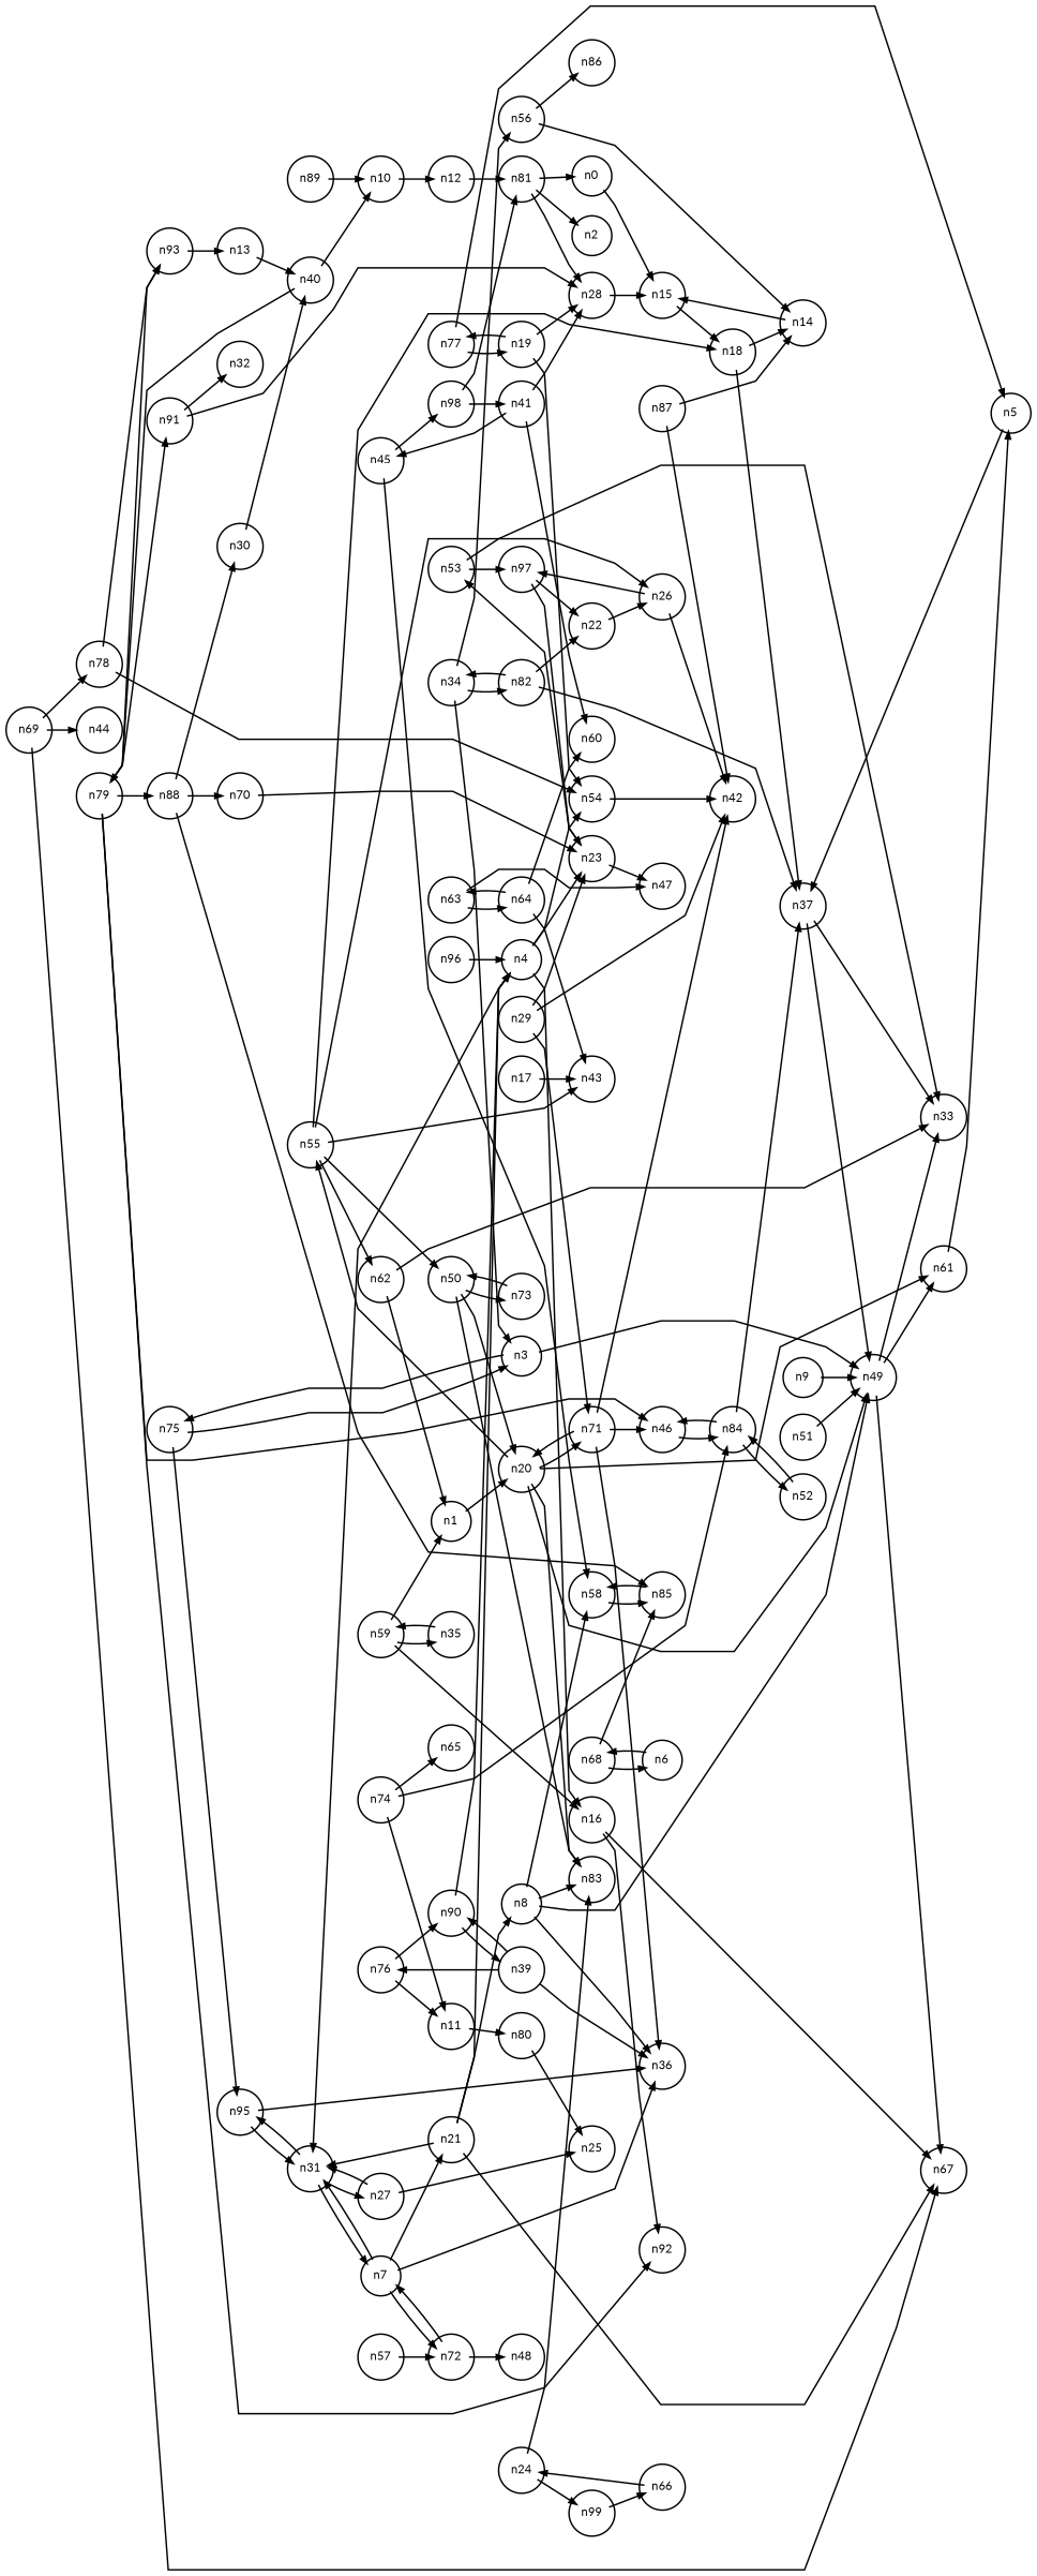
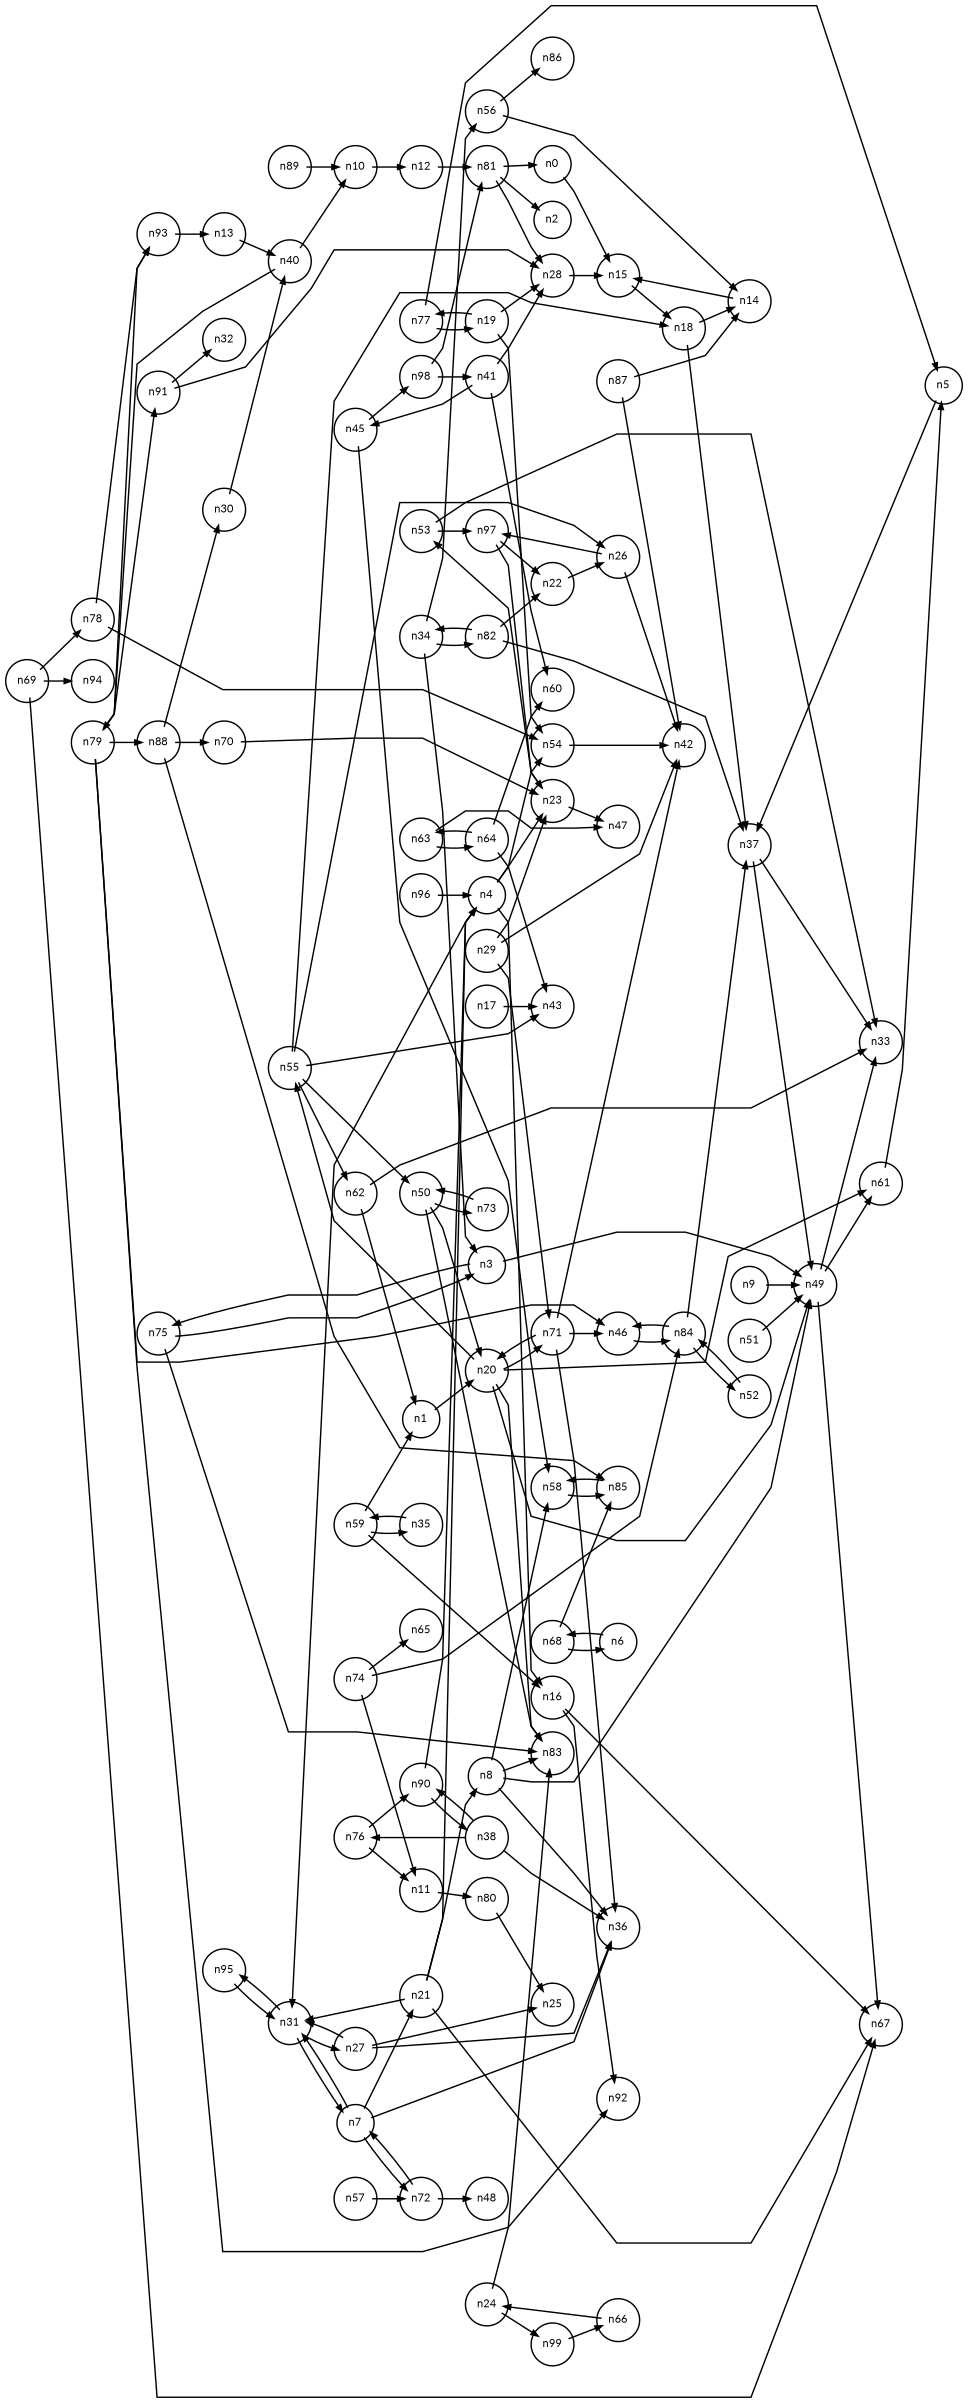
  digraph {
    fontname=Lato
    fontsize=8
    nodesep=0.22
    nodesize=0.32
    rankdir=LR
    ranksep=0.22
    splines=polyline
    node [fixedsize=shape fontname=Lato fontsize=8 shape=circle]
    edge [arrowsize=0.5 fontname=Lato]
    n15 [width=0.32]
    n18 [width=0.32]
    n37 [width=0.32]
    n14 [width=0.32]
    n49 [width=0.32]
    n33 [width=0.32]
    n0 [width=0.32]
    n61 [width=0.32]
    n67 [width=0.32]
    n5 [width=0.32]
    n3 [width=0.32]
    n75 [width=0.32]
    n95 [width=0.32]
    n31 [width=0.32]
    n16 [width=0.32]
    n92 [width=0.32]
    n4 [width=0.32]
    n23 [width=0.32]
    n54 [width=0.32]
    n47 [width=0.32]
    n53 [width=0.32]
    n42 [width=0.32]
    n7 [width=0.32]
    n27 [width=0.32]
    n97 [width=0.32]
    n21 [width=0.32]
    n36 [width=0.32]
    n72 [width=0.32]
    n25 [width=0.32]
    n22 [width=0.32]
    n68 [width=0.32]
    n85 [width=0.32]
    n6 [width=0.32]
    n58 [width=0.32]
    n8 [width=0.32]
    n83 [width=0.32]
    n48 [width=0.32]
    n9 [width=0.32]
    n12 [width=0.32]
    n81 [width=0.32]
    n2 [width=0.32]
    n28 [width=0.32]
    n10 [width=0.32]
    n80 [width=0.32]
    n11 [width=0.32]
    n17 [width=0.32]
    n43 [width=0.32]
    n19 [width=0.32]
    n77 [width=0.32]
    n20 [width=0.32]
    n55 [width=0.32]
    n71 [width=0.32]
    n50 [width=0.32]
    n62 [width=0.32]
    n26 [width=0.32]
    n46 [width=0.32]
    n73 [width=0.32]
    n1 [width=0.32]
    n84 [width=0.32]
    n52 [width=0.32]
    n24 [width=0.32]
    n99 [width=0.32]
    n66 [width=0.32]
    n29 [width=0.32]
    n34 [width=0.32]
    n56 [width=0.32]
    n82 [width=0.32]
    n86 [width=0.32]
-   n38 [width=0.32 label=n39]
+   n38 [width=0.32]
    n76 [width=0.32]
    n90 [width=0.32]
    n40 [width=0.32]
    n79 [width=0.32]
    n88 [width=0.32]
    n91 [width=0.32]
    n93 [width=0.32]
    n70 [width=0.32]
    n30 [width=0.32]
    n32 [width=0.32]
    n13 [width=0.32]
    n41 [width=0.32]
    n45 [width=0.32]
    n60 [width=0.32]
    n98 [width=0.32]
    n51 [width=0.32]
    n57 [width=0.32]
    n59 [width=0.32]
    n35 [width=0.32]
    n63 [width=0.32]
    n64 [width=0.32]
    n69 [width=0.32]
    n78 [width=0.32]
-   n94 [width=0.32 label=n44]
+   n94 [width=0.32]
    n74 [width=0.32]
    n65 [width=0.32]
    n87 [width=0.32]
    n89 [width=0.32]
    n96 [width=0.32]
    n15 -> n18
    n18 -> n37
    n18 -> n14
    n37 -> n49
    n37 -> n33
    n14 -> n15
    n49 -> n33
    n49 -> n61
    n49 -> n67
    n0 -> n15
    n61 -> n5
    n5 -> n37
    n3 -> n49
    n3 -> n75
    n75 -> n3
-   n75 -> n95
+   n75 -> n83
    n95 -> n31
    n31 -> n95
    n31 -> n7
    n31 -> n27
    n16 -> n67
    n16 -> n92
    n4 -> n31
    n4 -> n16
    n4 -> n23
    n4 -> n54
    n23 -> n47
    n23 -> n53
    n54 -> n42
    n53 -> n33
    n53 -> n97
    n7 -> n31
    n7 -> n21
    n7 -> n36
    n7 -> n72
    n27 -> n31
-   n95 -> n36
+   n27 -> n36
    n27 -> n25
    n97 -> n23
    n97 -> n22
    n21 -> n67
    n21 -> n31
    n21 -> n4
    n21 -> n8
    n72 -> n7
    n72 -> n48
    n22 -> n26
    n68 -> n85
    n68 -> n6
    n85 -> n58
    n6 -> n68
    n58 -> n85
    n8 -> n49
    n8 -> n36
    n8 -> n58
    n8 -> n83
    n9 -> n49
    n12 -> n81
    n81 -> n0
    n81 -> n2
    n81 -> n28
    n28 -> n15
    n10 -> n12
    n80 -> n25
    n11 -> n80
    n17 -> n43
    n19 -> n54
    n19 -> n28
    n19 -> n77
    n77 -> n5
    n77 -> n19
    n20 -> n49
    n20 -> n61
    n20 -> n83
    n20 -> n55
    n20 -> n71
    n55 -> n18
    n55 -> n43
    n55 -> n50
    n55 -> n62
    n55 -> n26
    n71 -> n42
    n71 -> n36
    n71 -> n20
    n71 -> n46
    n50 -> n83
    n50 -> n20
    n50 -> n73
    n62 -> n33
    n62 -> n1
    n26 -> n42
    n26 -> n97
    n46 -> n84
    n73 -> n50
    n1 -> n20
    n84 -> n37
    n84 -> n46
    n84 -> n52
    n52 -> n84
    n24 -> n83
    n24 -> n99
    n99 -> n66
    n66 -> n24
    n29 -> n23
    n29 -> n42
    n29 -> n71
    n34 -> n3
    n34 -> n56
    n34 -> n82
    n56 -> n14
    n56 -> n86
    n82 -> n37
    n82 -> n22
    n82 -> n34
    n38 -> n36
    n38 -> n76
    n38 -> n90
    n76 -> n11
    n76 -> n90
    n90 -> n4
    n90 -> n38
    n40 -> n10
    n40 -> n79
    n79 -> n92
    n79 -> n46
    n79 -> n88
    n79 -> n91
    n79 -> n93
    n88 -> n85
    n88 -> n70
    n88 -> n30
    n91 -> n28
    n91 -> n32
    n93 -> n13
    n70 -> n23
    n30 -> n40
    n13 -> n40
    n41 -> n28
    n41 -> n45
    n41 -> n60
    n45 -> n58
    n45 -> n98
    n98 -> n81
    n98 -> n41
    n51 -> n49
    n57 -> n72
    n59 -> n16
    n59 -> n1
    n59 -> n35
    n35 -> n59
    n63 -> n47
    n63 -> n64
    n64 -> n43
    n64 -> n60
    n64 -> n63
    n69 -> n67
    n69 -> n78
    n69 -> n94
    n78 -> n54
    n78 -> n93
    n74 -> n11
    n74 -> n84
    n74 -> n65
    n87 -> n14
    n87 -> n42
    n89 -> n10
    n96 -> n4
  }
